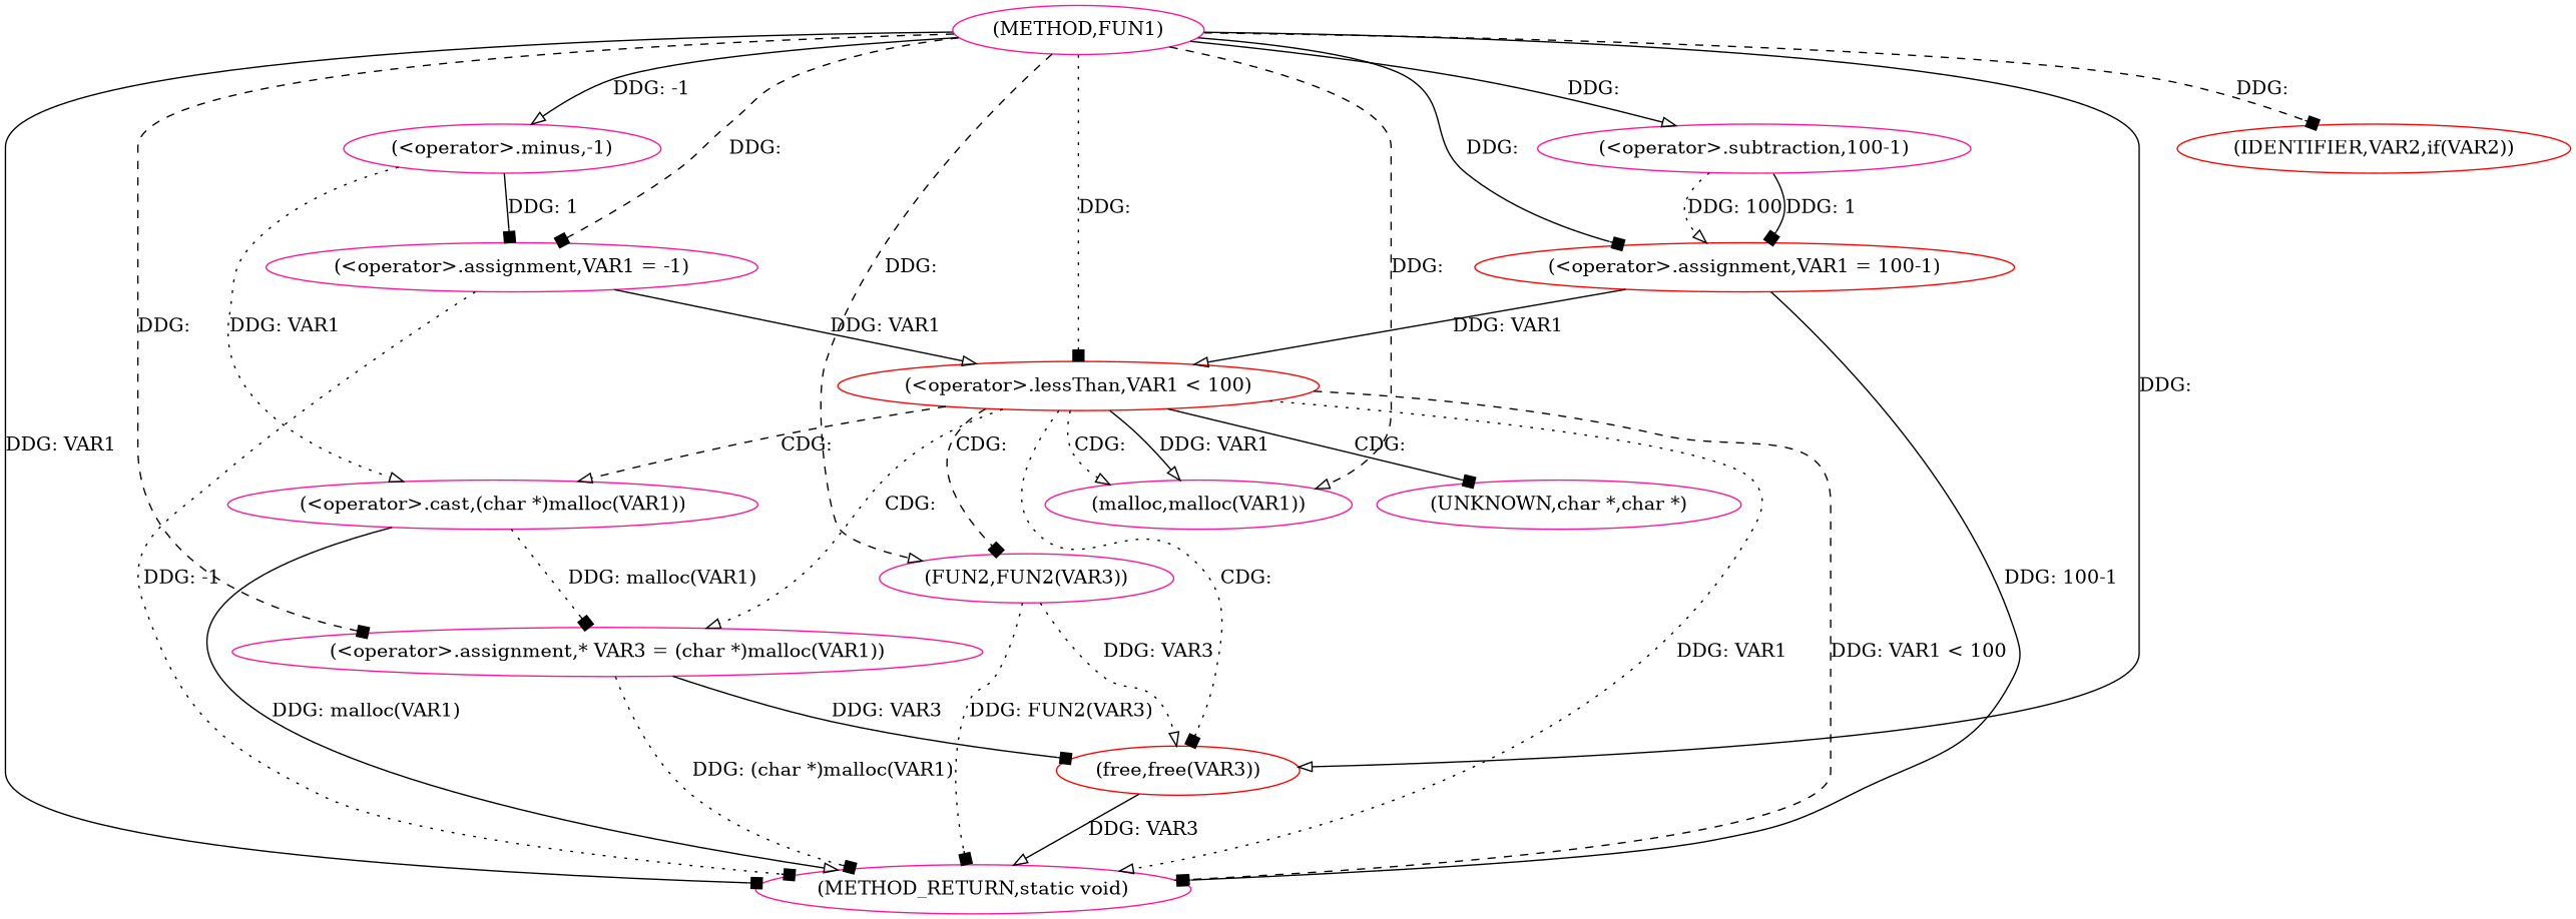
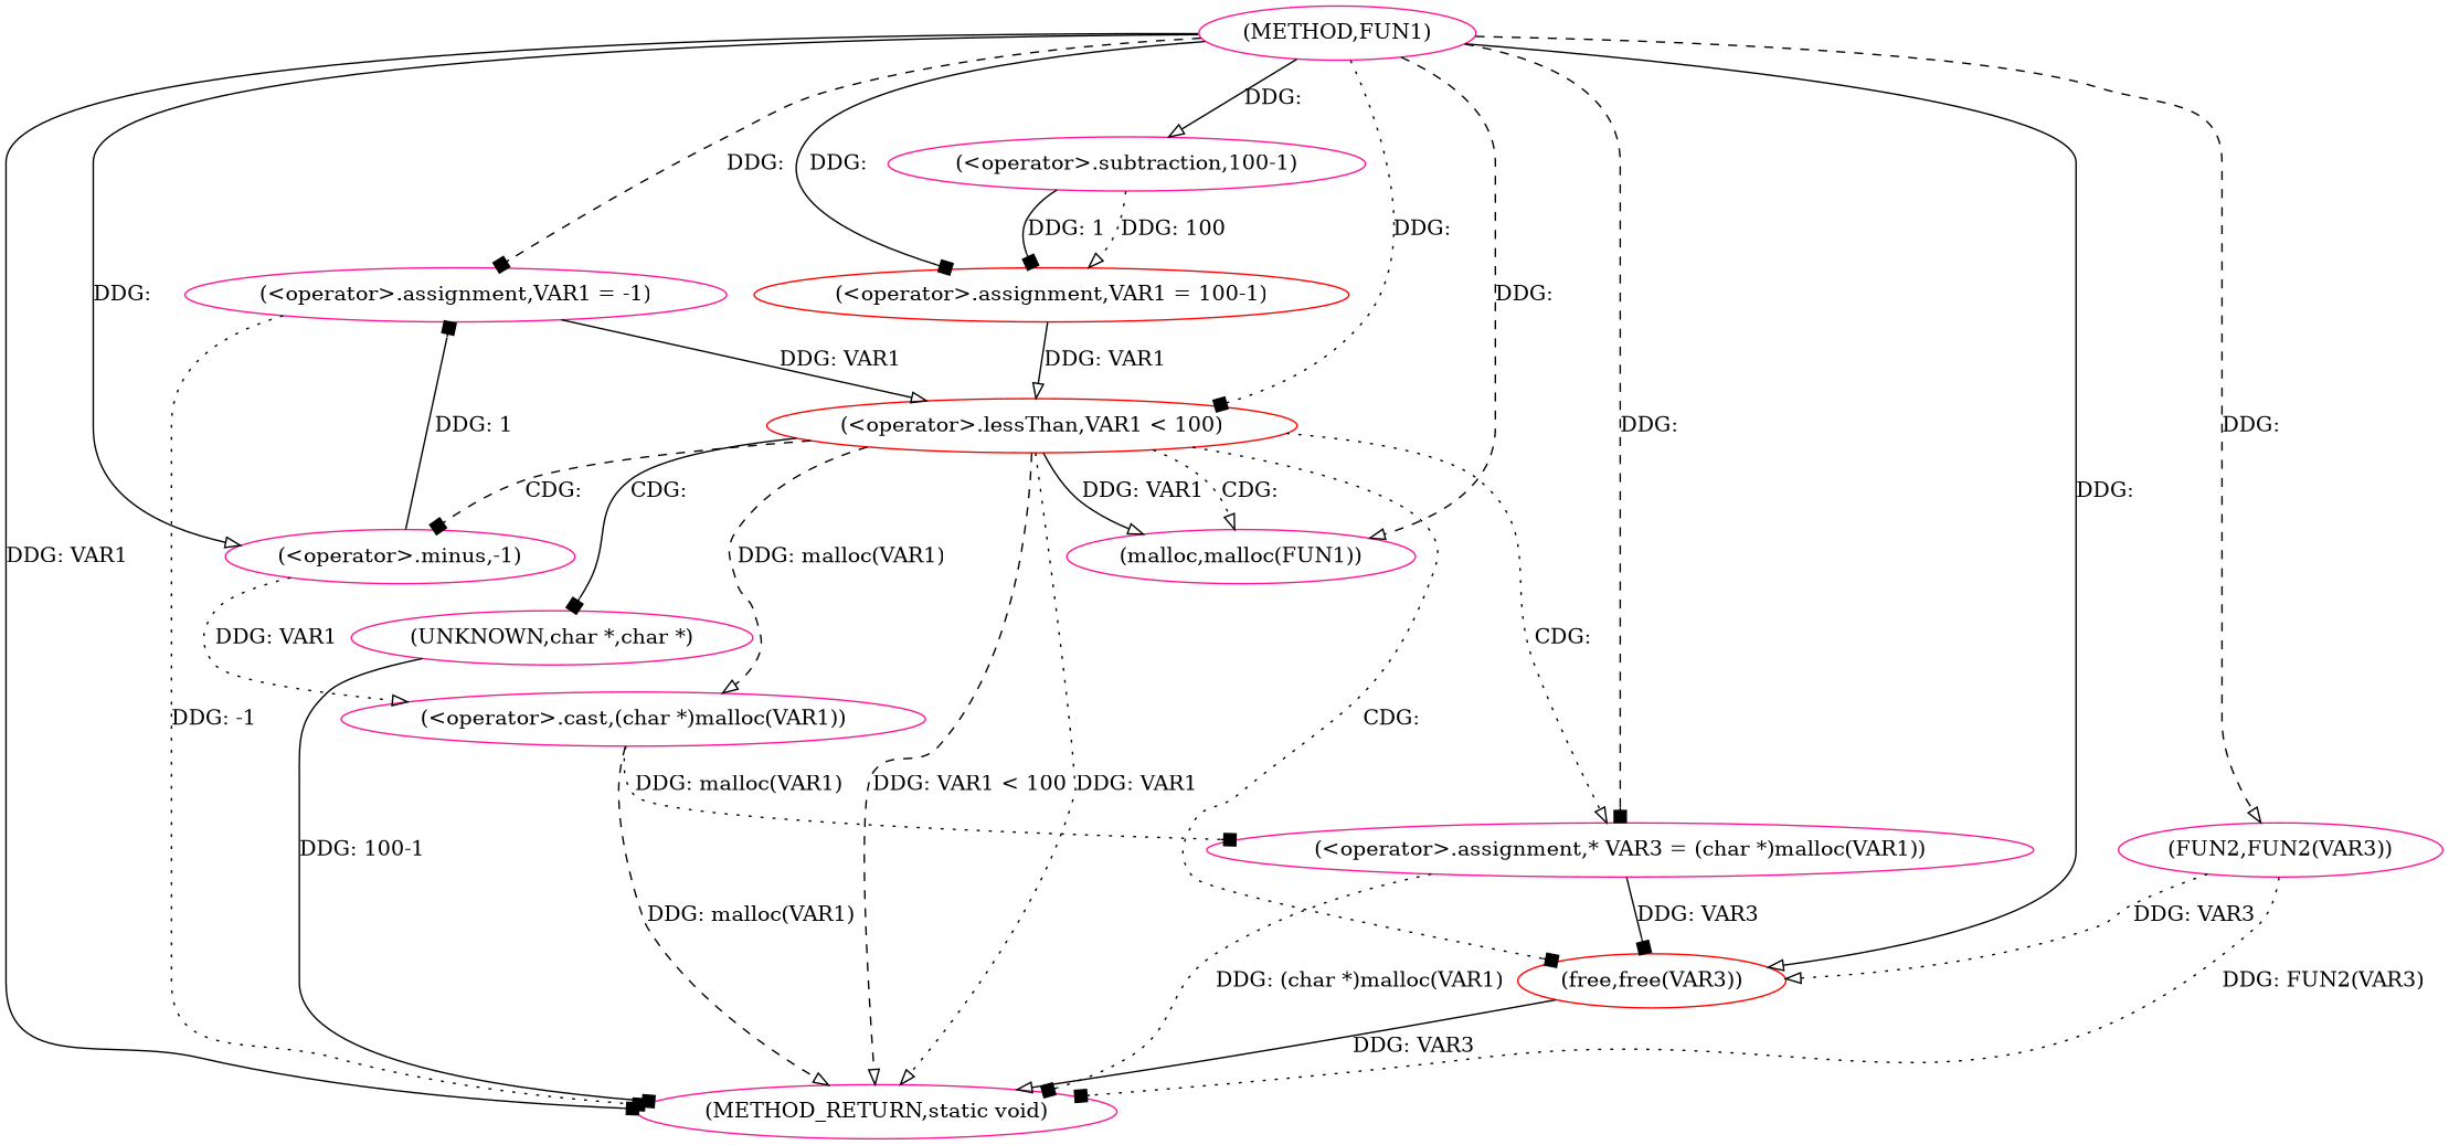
  digraph {
    node [color=deeppink]
    edge [arrowhead=onormal style=solid]
    n1 [label="(METHOD,FUN1)"]
    n2 [label="(<operator>.assignment,VAR1 = -1)"]
    n3 [label="(<operator>.minus,-1)"]
-   n4 [color=red label="(IDENTIFIER,VAR2,if(VAR2))"]
    n5 [color=red label="(<operator>.assignment,VAR1 = 100-1)"]
    n6 [label="(<operator>.subtraction,100-1)"]
    n7 [color=red label="(<operator>.lessThan,VAR1 < 100)"]
    n8 [label="(<operator>.assignment,* VAR3 = (char *)malloc(VAR1))"]
-   n9 [label="(malloc,malloc(VAR1))"]
+   n9 [label="(malloc,malloc(FUN1))"]
    n10 [label="(FUN2,FUN2(VAR3))"]
    n11 [color=red label="(free,free(VAR3))"]
    n12 [label="(METHOD_RETURN,static void)"]
    n13 [label="(<operator>.cast,(char *)malloc(VAR1))"]
    n14 [label="(UNKNOWN,char *,char *)"]
    n1 -> n2 [arrowhead=box label="DDG: " style=dashed]
-   n1 -> n3 [label="DDG: -1"]
-   n1 -> n4 [arrowhead=box label="DDG: " style=dashed]
+   n1 -> n3 [label="DDG: "]
    n1 -> n5 [arrowhead=box label="DDG: "]
    n1 -> n6 [label="DDG: "]
    n1 -> n7 [arrowhead=box label="DDG: " style=dotted]
    n1 -> n8 [arrowhead=box label="DDG: " style=dashed]
    n1 -> n9 [label="DDG: " style=dashed]
    n1 -> n10 [label="DDG: " style=dashed]
    n1 -> n11 [label="DDG: "]
    n1 -> n12 [arrowhead=box label="DDG: VAR1"]
    n2 -> n7 [label="DDG: VAR1"]
    n2 -> n12 [arrowhead=box label="DDG: -1" style=dotted]
    n3 -> n2 [arrowhead=box label="DDG: 1"]
    n3 -> n13 [label="DDG: VAR1" style=dotted]
    n5 -> n7 [label="DDG: VAR1"]
-   n5 -> n12 [arrowhead=box label="DDG: 100-1"]
+   n14 -> n12 [arrowhead=box label="DDG: 100-1"]
    n6 -> n5 [label="DDG: 100" style=dotted]
    n6 -> n5 [arrowhead=box label="DDG: 1"]
    n7 -> n8 [label="CDG: " style=dotted]
    n7 -> n9 [label="DDG: VAR1"]
    n7 -> n9 [label="CDG: " style=dotted]
-   n7 -> n10 [arrowhead=box label="CDG: " style=dashed]
+   n7 -> n3 [arrowhead=box label="CDG: " style=dashed]
    n7 -> n11 [arrowhead=box label="CDG: " style=dotted]
    n7 -> n12 [label="DDG: VAR1" style=dotted]
    n7 -> n12 [label="DDG: VAR1 < 100" style=dashed]
-   n7 -> n13 [label="CDG: " style=dashed]
+   n7 -> n13 [label="DDG: malloc(VAR1)" style=dashed]
    n7 -> n14 [arrowhead=box label="CDG: "]
    n8 -> n11 [arrowhead=box label="DDG: VAR3"]
    n8 -> n12 [arrowhead=box label="DDG: (char *)malloc(VAR1)" style=dotted]
    n10 -> n11 [label="DDG: VAR3" style=dotted]
    n10 -> n12 [arrowhead=box label="DDG: FUN2(VAR3)" style=dotted]
    n11 -> n12 [label="DDG: VAR3"]
    n13 -> n8 [arrowhead=box label="DDG: malloc(VAR1)" style=dotted]
-   n13 -> n12 [label="DDG: malloc(VAR1)"]
+   n13 -> n12 [label="DDG: malloc(VAR1)" style=dashed]
  }
